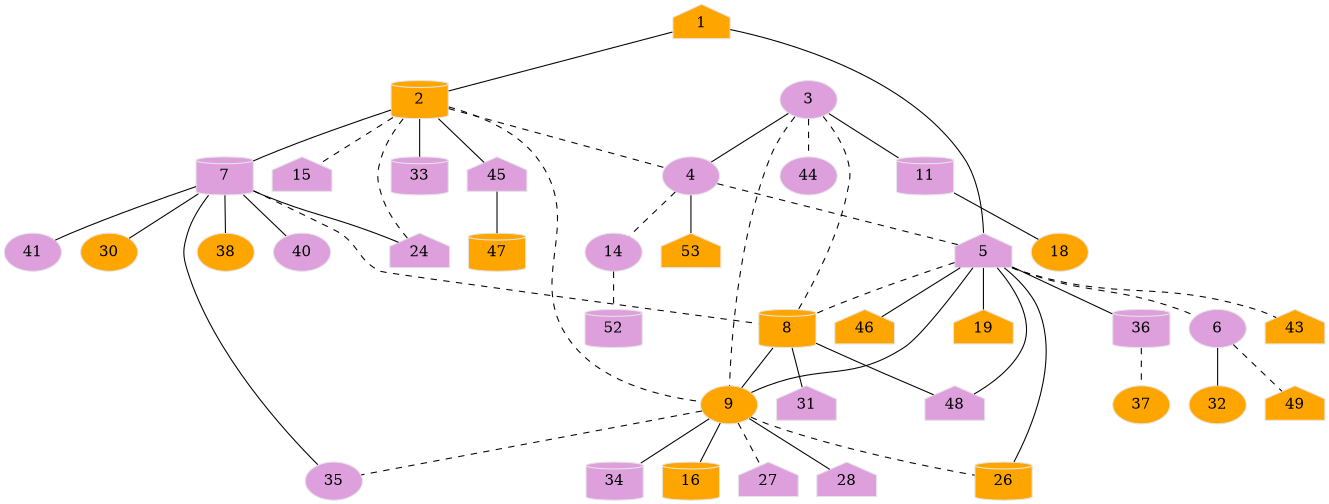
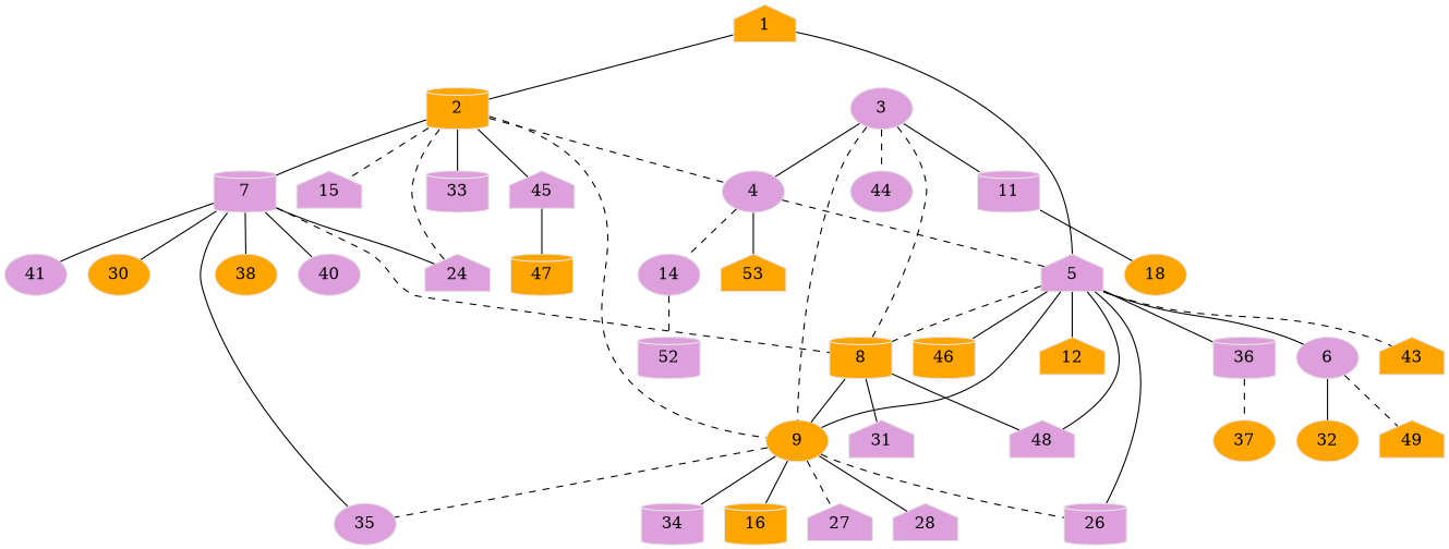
  graph {
    node [color=gray90 fillcolor=plum shape=ellipse style=filled]
    edge [style=solid]
    2 [fillcolor=orange shape=cylinder super="+13"]
    4 [super="+17"]
    7 [shape=cylinder super="+22"]
    9 [fillcolor=orange super="+10"]
    15 [shape=house]
    24 [shape=house super="+25"]
    33 [shape=cylinder]
    45 [shape=house super="+51"]
    1 [fillcolor=orange shape=house]
    5 [shape=house super="+23"]
    8 [fillcolor=orange shape=cylinder]
    6 [super="+20"]
-   19 [fillcolor=orange shape=house]
-   26 [fillcolor=orange shape=cylinder]
+   19 [fillcolor=orange shape=house label=12]
+   26 [shape=cylinder]
    36 [shape=cylinder]
    43 [fillcolor=orange shape=house]
-   46 [fillcolor=orange shape=house]
+   46 [fillcolor=orange shape=cylinder]
    48 [shape=house super="+54"]
    14 [super="+29"]
    53 [fillcolor=orange shape=house]
    30 [fillcolor=orange]
    35
    38 [fillcolor=orange]
    40
    41
    16 [fillcolor=orange shape=cylinder]
    27 [shape=house]
    28 [shape=house]
    34 [shape=cylinder]
    47 [fillcolor=orange shape=cylinder]
    3 [super="+42"]
    11 [shape=cylinder]
    44
    31 [shape=house]
    18 [fillcolor=orange]
    52 [shape=cylinder]
    32 [fillcolor=orange]
    49 [fillcolor=orange shape=house]
    37 [fillcolor=orange super="+39"]
    2 -- 4 [style=dashed]
    2 -- 7 [weight=2]
    2 -- 9 [style=dashed]
    2 -- 15 [style=dashed]
    2 -- 24 [style=dashed]
    2 -- 33
    2 -- 45
    4 -- 5 [style=dashed]
    4 -- 14 [style=dashed]
    4 -- 53
    7 -- 24
    7 -- 8 [style=dashed]
    7 -- 30
    7 -- 35
    7 -- 38
    7 -- 40
    7 -- 41
    9 -- 26 [style=dashed]
    9 -- 35 [style=dashed]
    9 -- 16
    9 -- 27 [style=dashed]
    9 -- 28
    9 -- 34
    45 -- 47
    1 -- 2
    1 -- 5
    5 -- 9
    5 -- 8 [style=dashed]
-   5 -- 6 [style=dashed]
+   5 -- 6
    5 -- 19
    5 -- 26
    5 -- 36
    5 -- 43 [style=dashed]
    5 -- 46
    5 -- 48
    8 -- 9
    8 -- 48
    8 -- 31
    6 -- 32
    6 -- 49 [style=dashed]
    36 -- 37 [style=dashed]
    14 -- 52 [style=dashed]
    3 -- 4
    3 -- 9 [style=dashed]
    3 -- 8 [style=dashed]
    3 -- 11
    3 -- 44 [style=dashed]
    11 -- 18
  }
